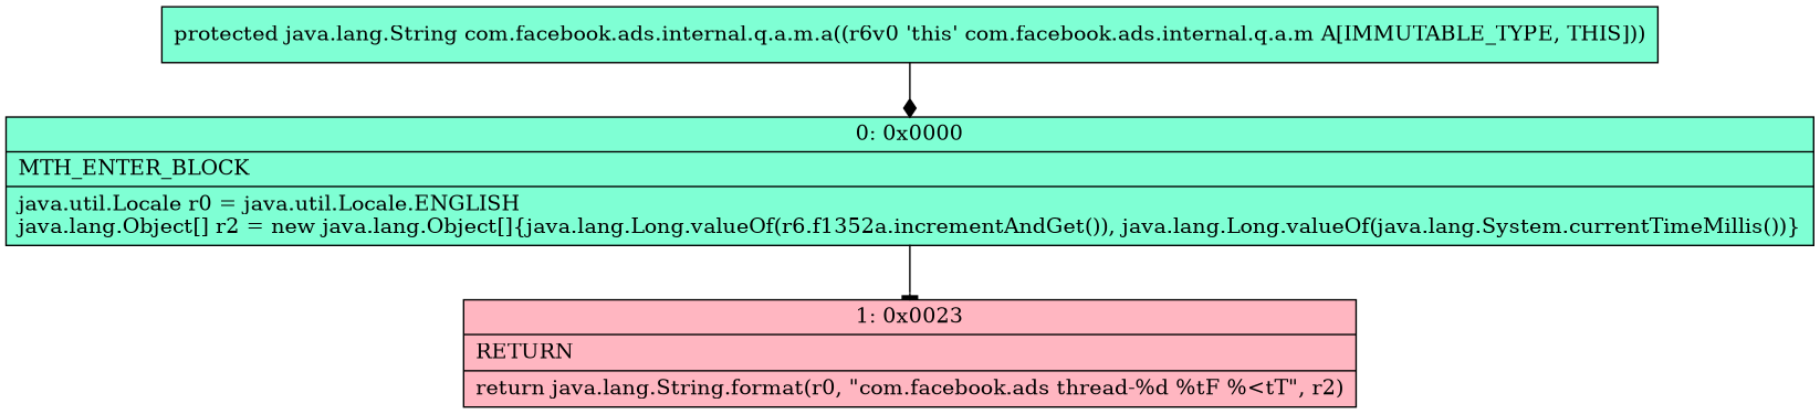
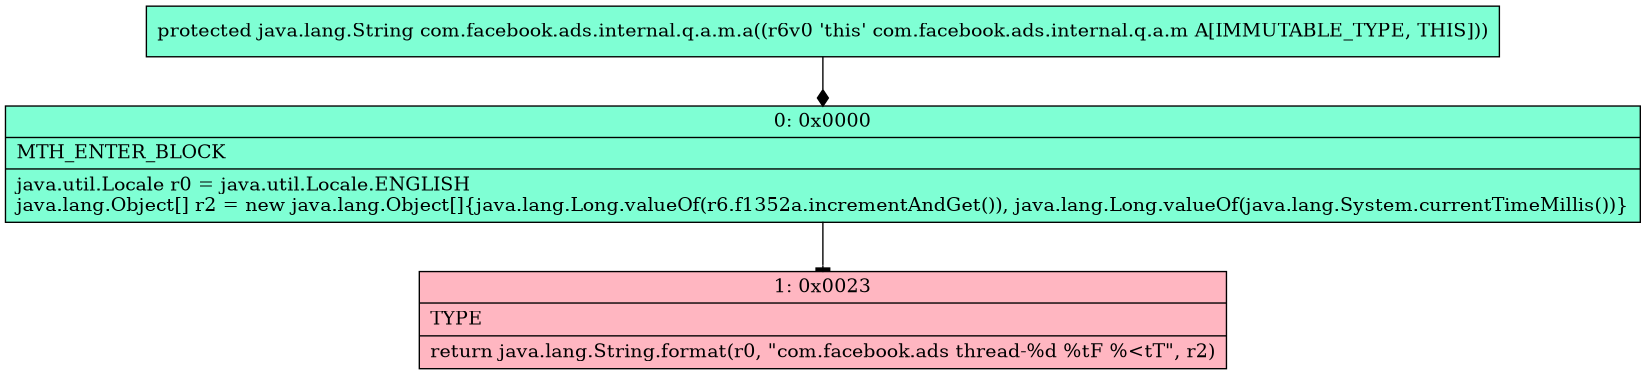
  digraph {
    node [shape=record style=filled fillcolor=aquamarine]
    n1 [label="{0\:\ 0x0000|MTH_ENTER_BLOCK\l|java.util.Locale r0 = java.util.Locale.ENGLISH\ljava.lang.Object[] r2 = new java.lang.Object[]\{java.lang.Long.valueOf(r6.f1352a.incrementAndGet()), java.lang.Long.valueOf(java.lang.System.currentTimeMillis())\}\l}"]
-   n2 [label="{1\:\ 0x0023|RETURN\l|return java.lang.String.format(r0, \"com.facebook.ads thread\-%d %tF %\<tT\", r2)\l}" fillcolor=lightpink]
+   n2 [label="{1\:\ 0x0023|TYPE\l|return java.lang.String.format(r0, \"com.facebook.ads thread\-%d %tF %\<tT\", r2)\l}" fillcolor=lightpink]
    n3 [label="{protected java.lang.String com.facebook.ads.internal.q.a.m.a((r6v0 'this' com.facebook.ads.internal.q.a.m A[IMMUTABLE_TYPE, THIS])) }"]
    n1 -> n2 [arrowhead=tee]
    n3 -> n1 [arrowhead=diamond]
  }
